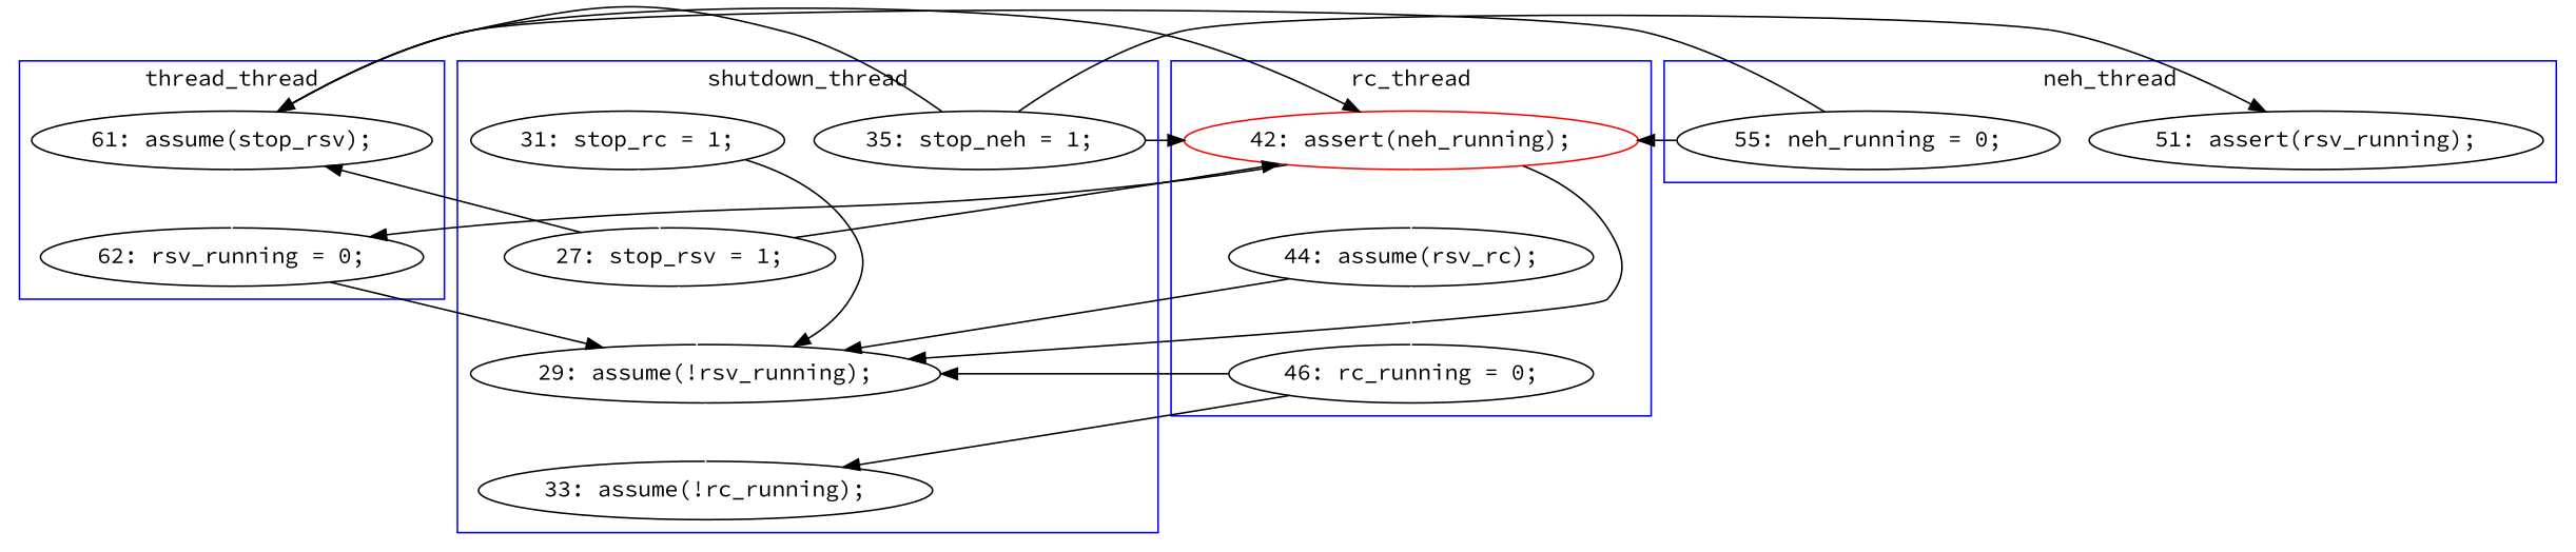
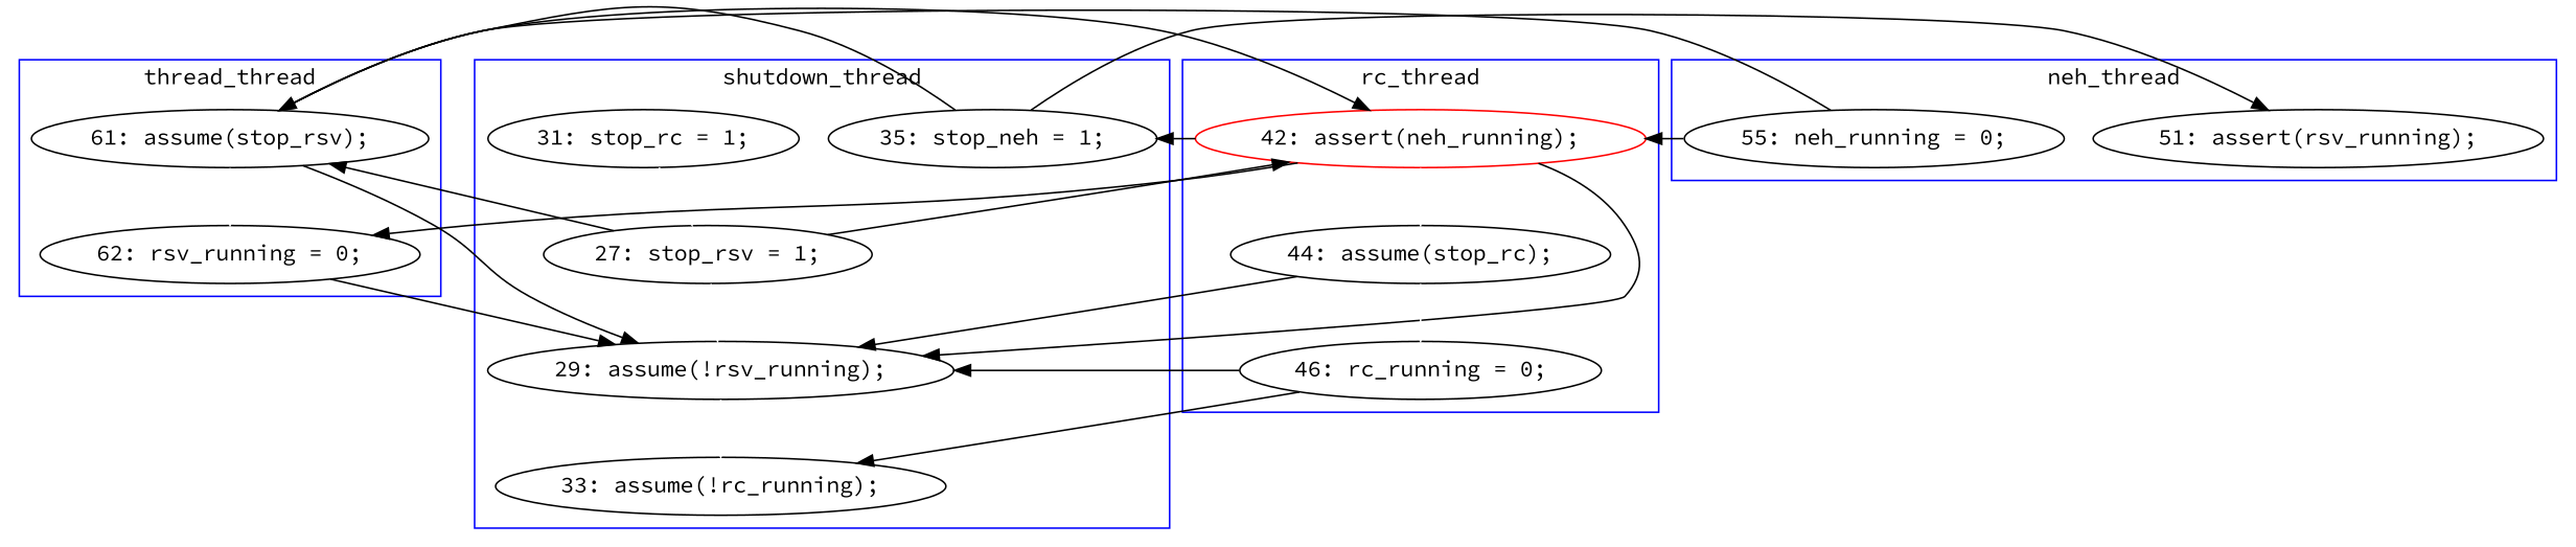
  digraph {
    fontname="Source Code Pro"
    node [fontname="Source Code Pro"]
    edge [color=black fontname="Source Code Pro" style=solid constraint=false]
    n1 [label="61: assume(stop_rsv);"]
    n2 [label="62: rsv_running = 0;"]
    n3 [label="51: assert(rsv_running);"]
    n4 [label="55: neh_running = 0;"]
    n5 [label="35: stop_neh = 1;"]
    n6 [label="27: stop_rsv = 1;"]
    n7 [label="31: stop_rc = 1;"]
    n8 [label="29: assume(!rsv_running);"]
    n9 [label="33: assume(!rc_running);"]
    n10 [color=red label="42: assert(neh_running);"]
-   n11 [label="44: assume(rsv_rc);"]
+   n11 [label="44: assume(stop_rc);"]
    n12 [label="46: rc_running = 0;"]
    subgraph cluster_1 {
      color=blue
      label=thread_thread
      n1
      n2
    }
    subgraph cluster_2 {
      color=blue
      label=neh_thread
      n3
      n4
    }
    subgraph cluster_3 {
      color=blue
      label=shutdown_thread
      n5
      n6
      n7
      n8
      n9
    }
    subgraph cluster_4 {
      color=blue
      label=rc_thread
      n10
      n11
      n12
    }
    n1 -> n2 [color=white constraint=""]
-   n7 -> n8
+   n1 -> n8
    n1 -> n10
    n2 -> n8
    n4 -> n1
    n4 -> n10
    n5 -> n1
    n5 -> n3
-   n5 -> n10
+   n10 -> n5
    n6 -> n1
    n6 -> n8 [color=white constraint=""]
    n6 -> n10
    n7 -> n6 [color=white constraint=""]
    n8 -> n9 [color=white constraint=""]
    n10 -> n2
    n10 -> n8
    n10 -> n11 [color=white constraint=""]
    n11 -> n8
    n11 -> n12 [color=white constraint=""]
    n12 -> n8
    n12 -> n9
  }
